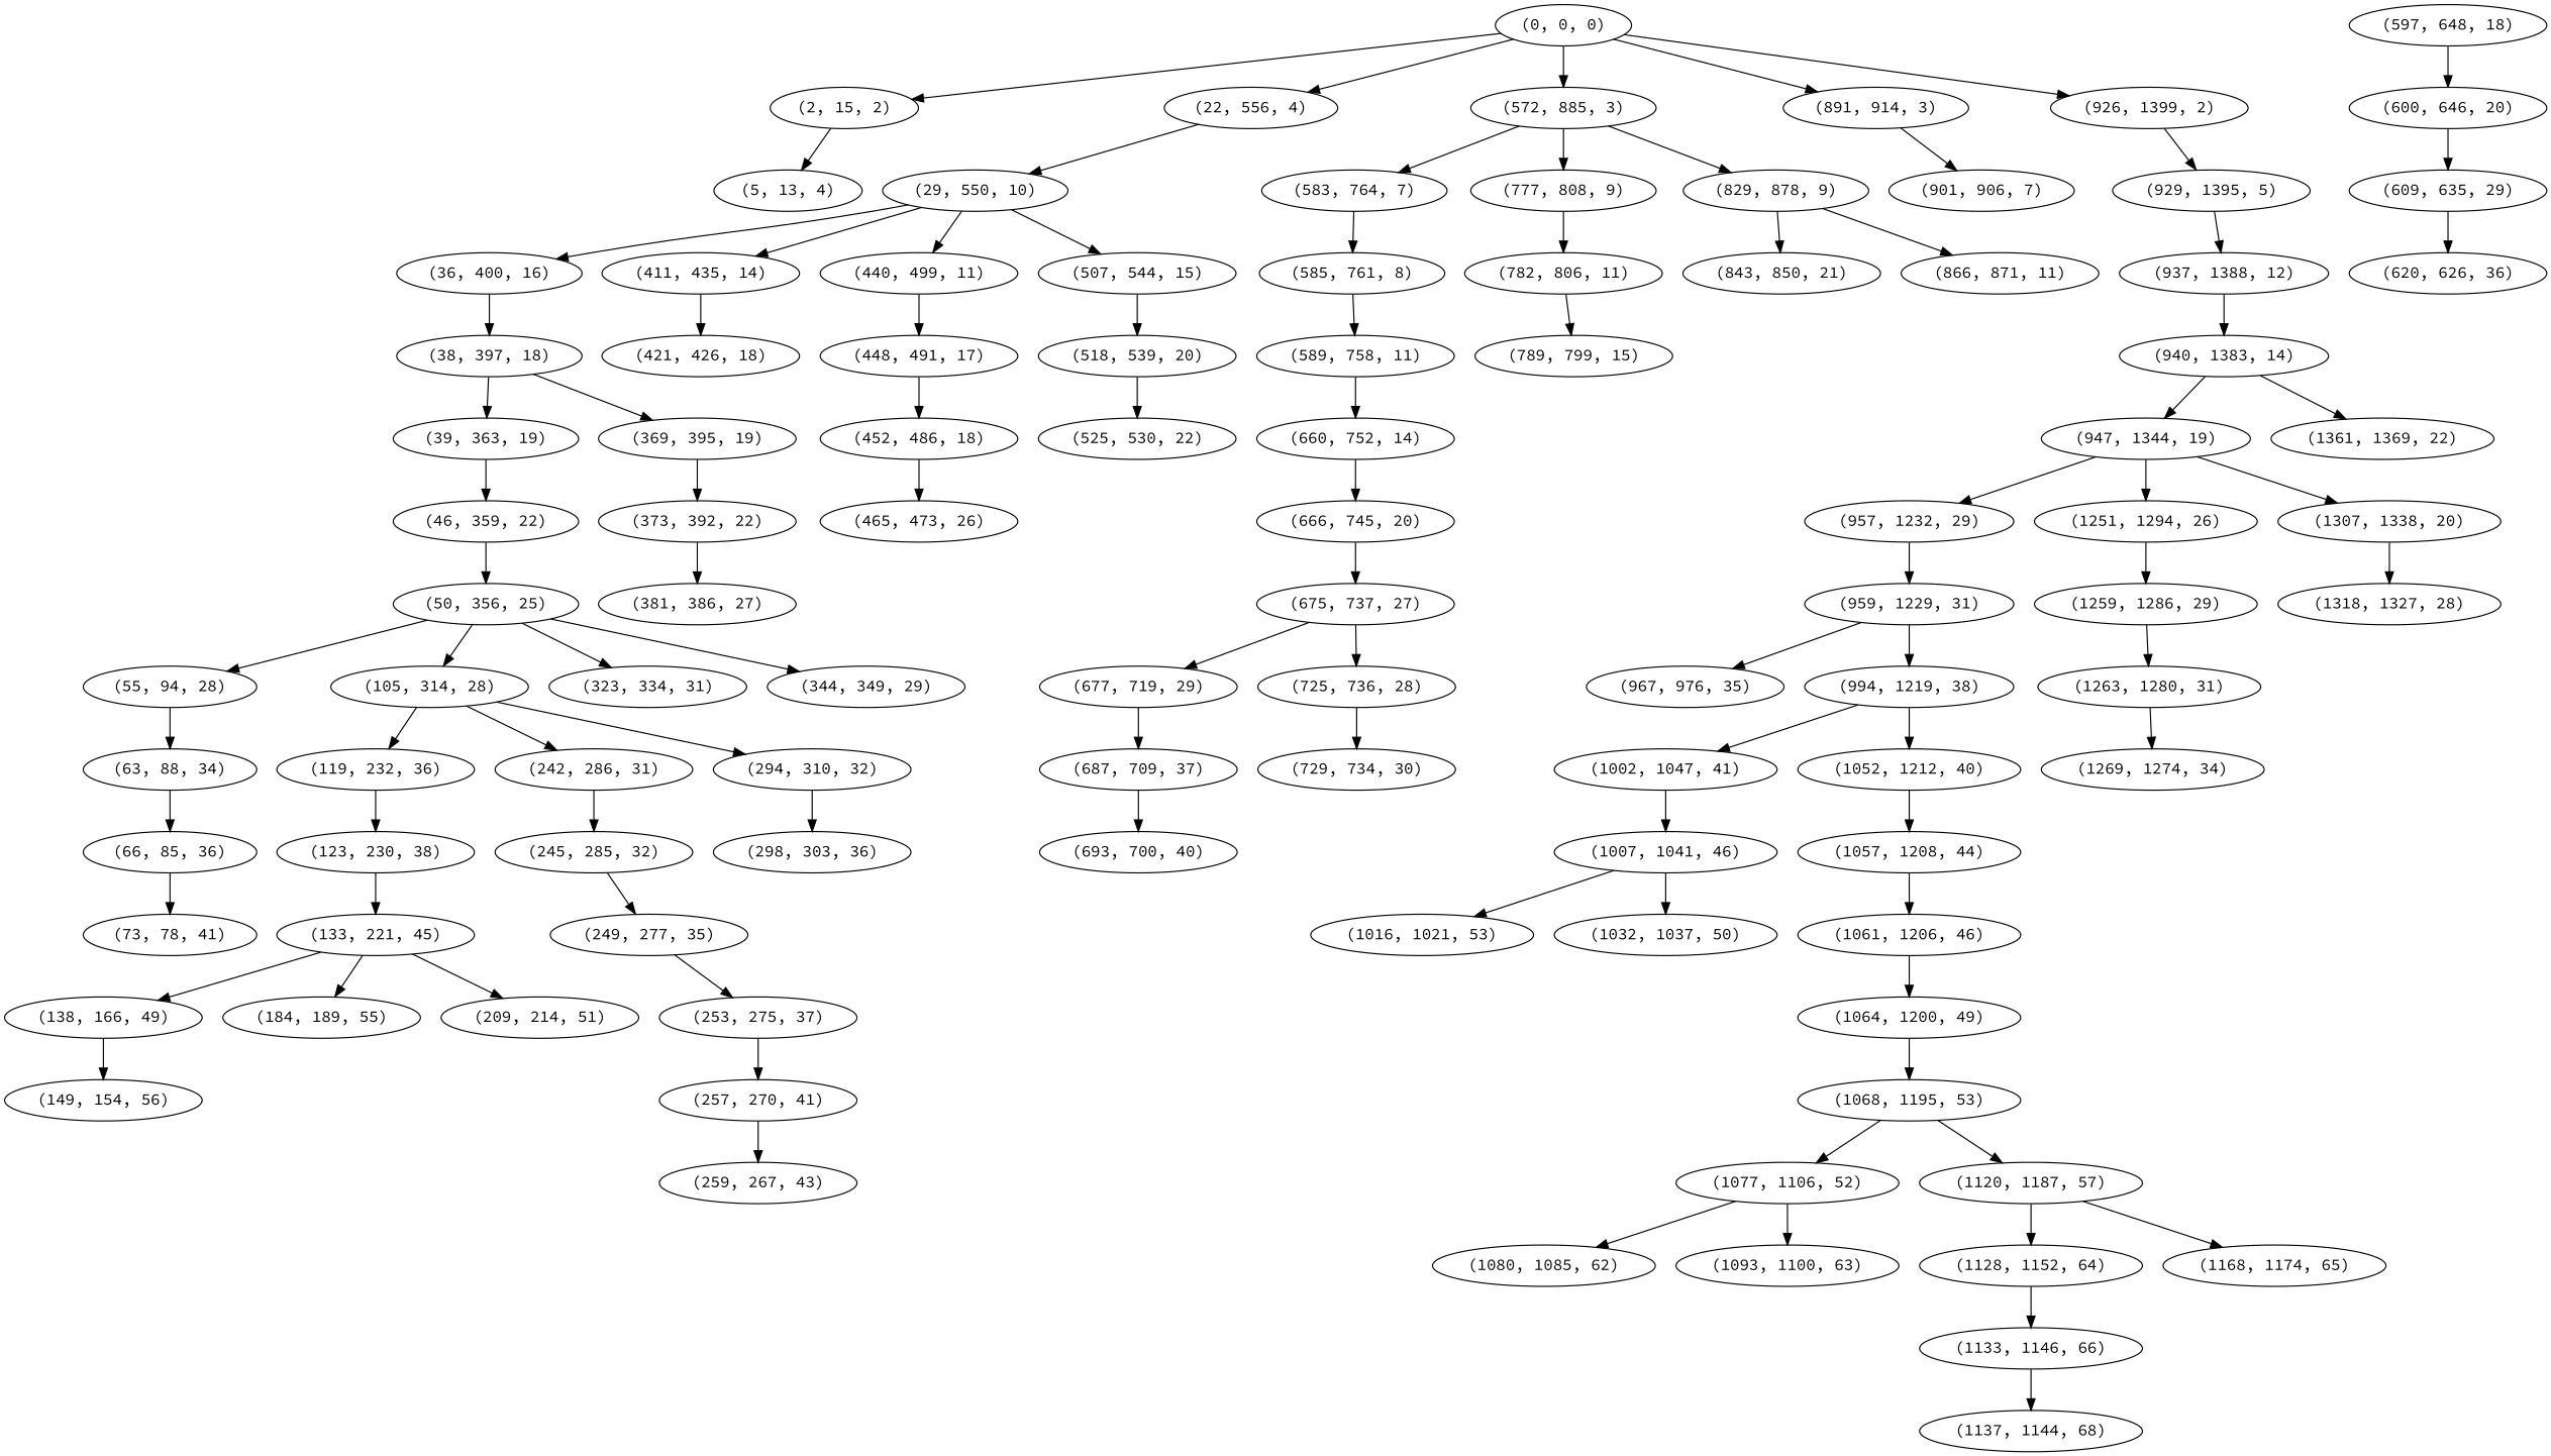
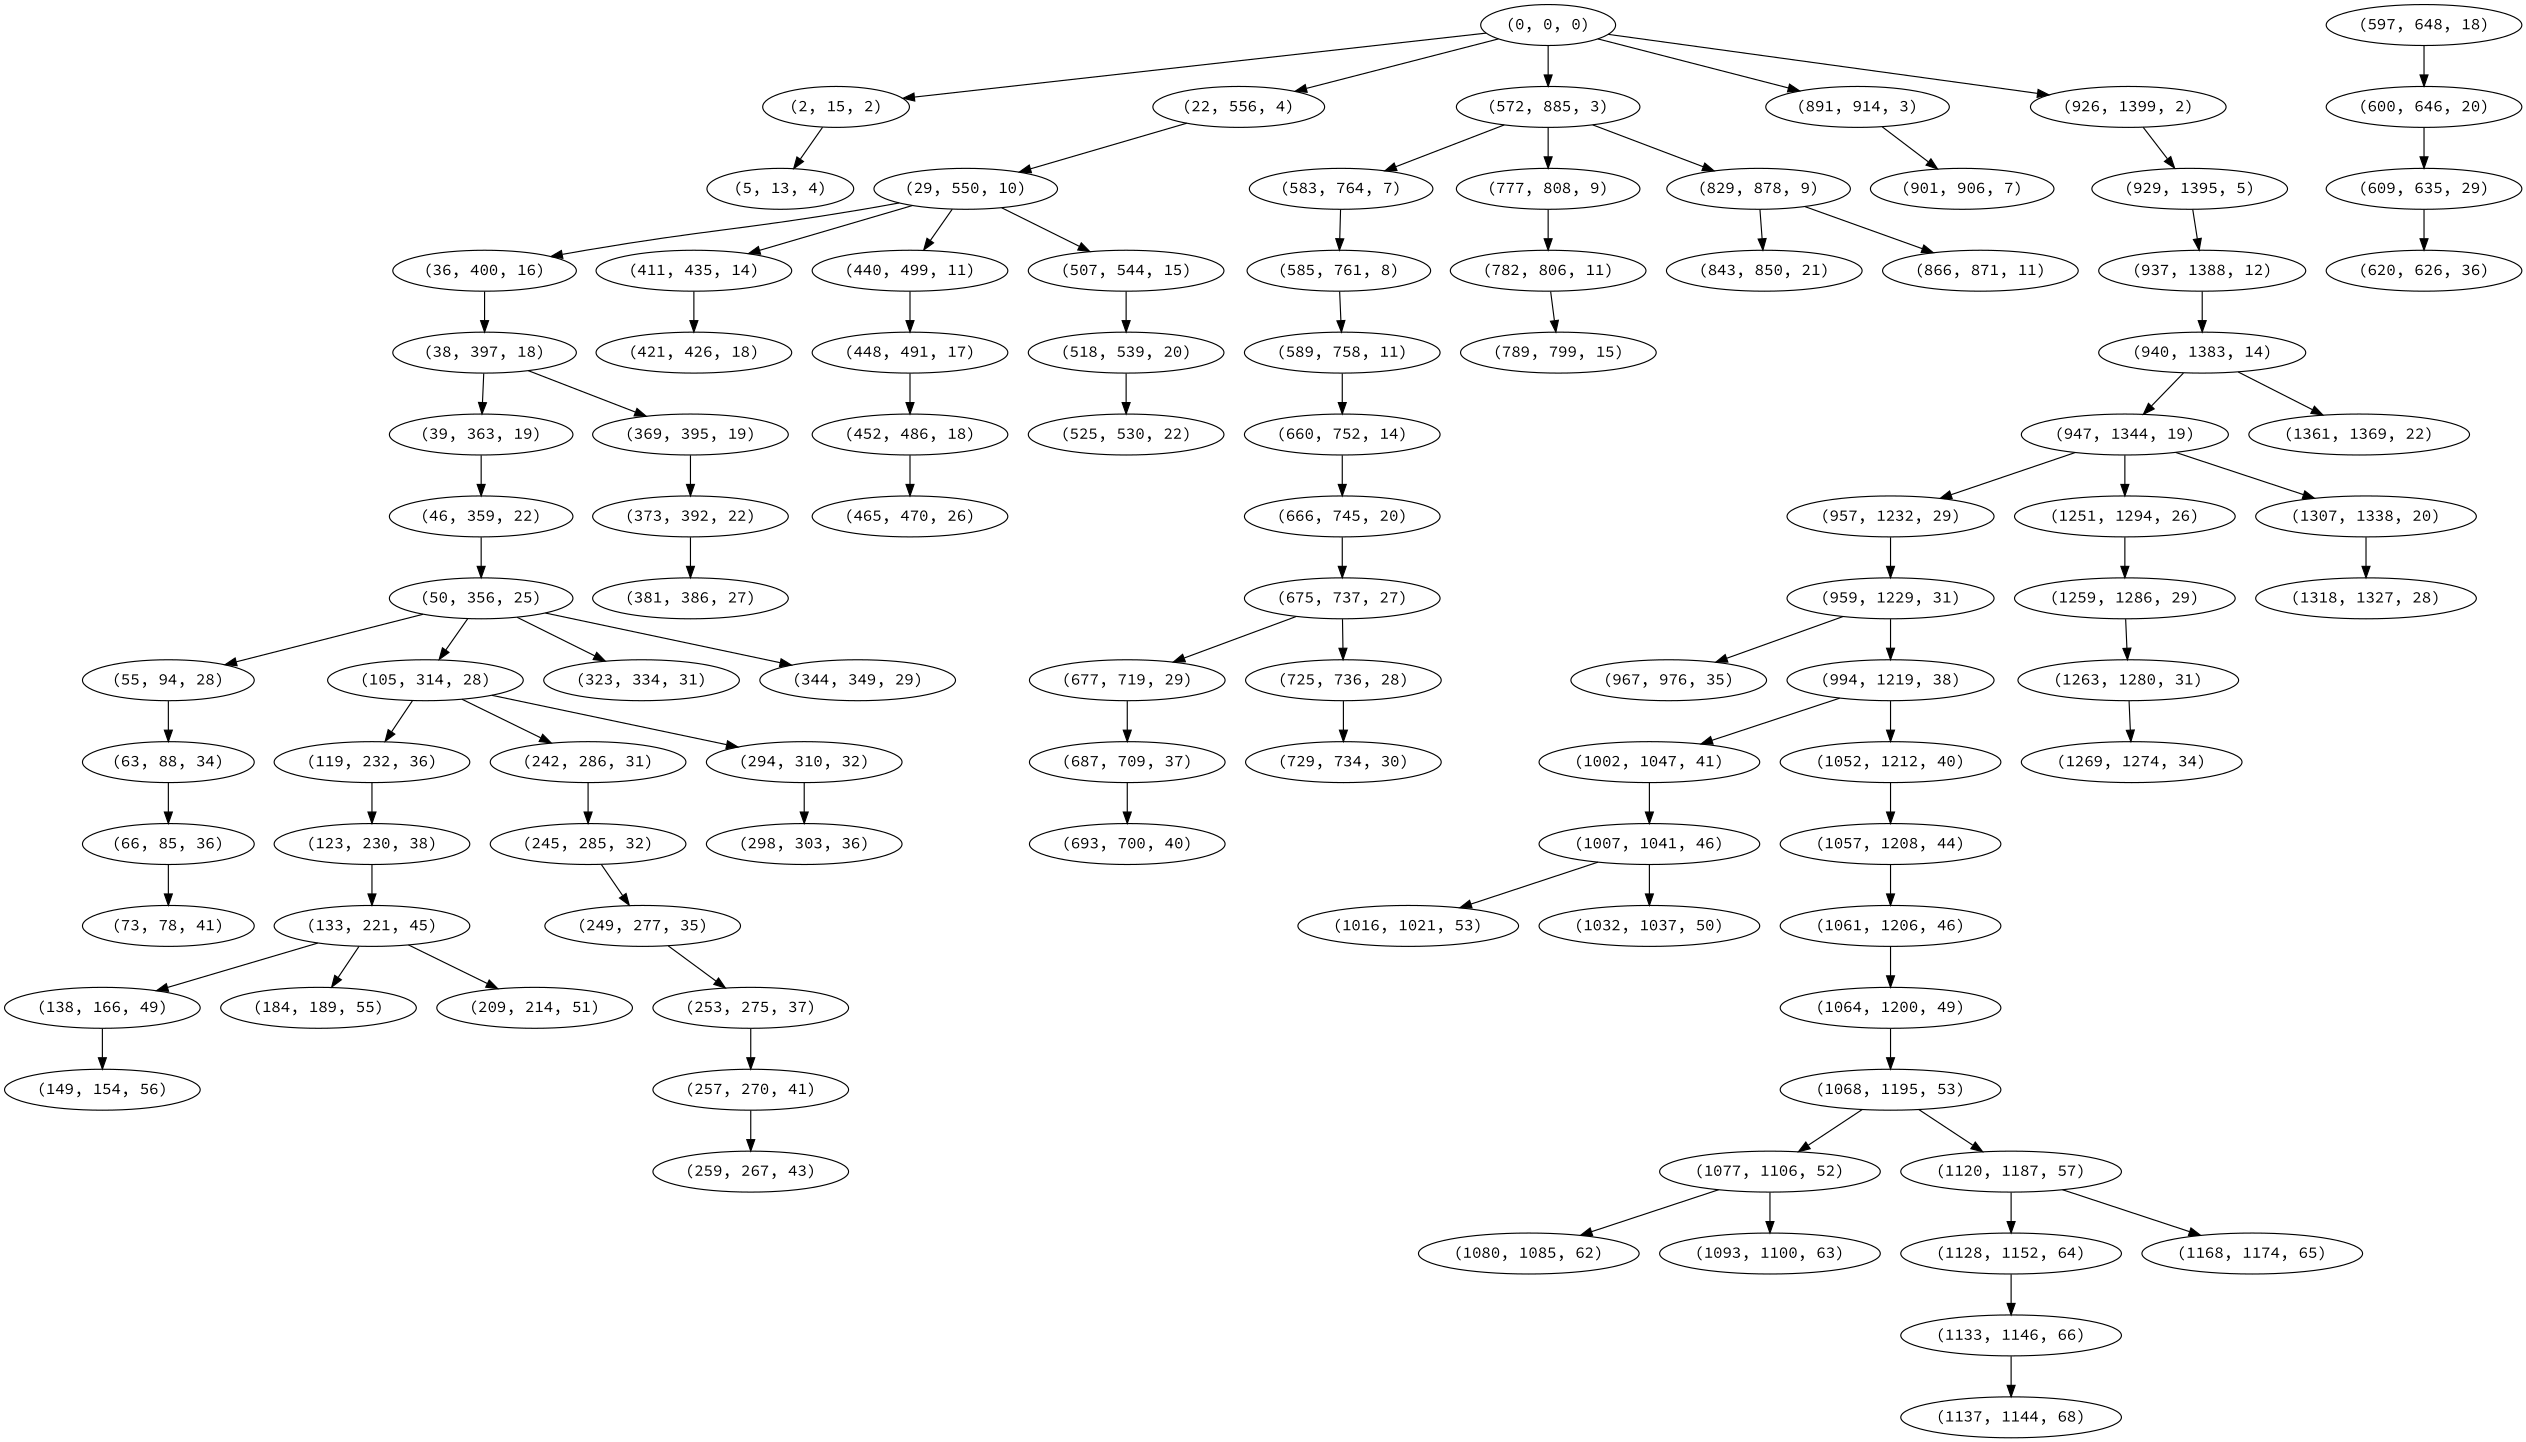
  digraph {
    fontname="Source Code Pro"
    node [fontname="Source Code Pro"]
    edge [fontname="Source Code Pro"]
    "(0, 0, 0)"
    "(2, 15, 2)"
    "(22, 556, 4)"
    "(572, 885, 3)"
    "(891, 914, 3)"
    "(926, 1399, 2)"
    "(5, 13, 4)"
    "(29, 550, 10)"
    "(583, 764, 7)"
    "(777, 808, 9)"
    "(829, 878, 9)"
    "(901, 906, 7)"
    "(929, 1395, 5)"
    "(36, 400, 16)"
    "(411, 435, 14)"
    "(440, 499, 11)"
    "(507, 544, 15)"
    "(38, 397, 18)"
    "(421, 426, 18)"
    "(448, 491, 17)"
    "(518, 539, 20)"
    "(39, 363, 19)"
    "(369, 395, 19)"
    "(46, 359, 22)"
    "(373, 392, 22)"
    "(50, 356, 25)"
    "(55, 94, 28)"
    "(105, 314, 28)"
    "(323, 334, 31)"
    "(344, 349, 29)"
    "(63, 88, 34)"
    "(119, 232, 36)"
    "(242, 286, 31)"
    "(294, 310, 32)"
    "(66, 85, 36)"
    "(73, 78, 41)"
    "(123, 230, 38)"
    "(245, 285, 32)"
    "(298, 303, 36)"
    "(133, 221, 45)"
    "(138, 166, 49)"
    "(184, 189, 55)"
    "(209, 214, 51)"
    "(149, 154, 56)"
    "(249, 277, 35)"
    "(253, 275, 37)"
    "(257, 270, 41)"
    "(259, 267, 43)"
    "(381, 386, 27)"
    "(452, 486, 18)"
-   "(465, 473, 26)"
+   "(465, 473, 26)" [label="(465, 470, 26)"]
    "(525, 530, 22)"
    "(585, 761, 8)"
    "(782, 806, 11)"
    "(843, 850, 21)"
    "(866, 871, 11)"
    "(589, 758, 11)"
    "(660, 752, 14)"
    "(597, 648, 18)"
    "(600, 646, 20)"
    "(666, 745, 20)"
    "(609, 635, 29)"
    "(620, 626, 36)"
    "(675, 737, 27)"
    "(677, 719, 29)"
    "(725, 736, 28)"
    "(687, 709, 37)"
    "(729, 734, 30)"
    "(693, 700, 40)"
    "(789, 799, 15)"
    "(937, 1388, 12)"
    "(940, 1383, 14)"
    "(947, 1344, 19)"
    "(1361, 1369, 22)"
    "(957, 1232, 29)"
    "(1251, 1294, 26)"
    "(1307, 1338, 20)"
    "(959, 1229, 31)"
    "(1259, 1286, 29)"
    "(1318, 1327, 28)"
    "(967, 976, 35)"
    "(994, 1219, 38)"
    "(1002, 1047, 41)"
    "(1052, 1212, 40)"
    "(1007, 1041, 46)"
    "(1057, 1208, 44)"
    "(1016, 1021, 53)"
    "(1032, 1037, 50)"
    "(1061, 1206, 46)"
    "(1064, 1200, 49)"
    "(1068, 1195, 53)"
    n92 [label="(1077, 1106, 52)"]
    "(1120, 1187, 57)"
    "(1080, 1085, 62)"
    "(1093, 1100, 63)"
    "(1128, 1152, 64)"
    "(1168, 1174, 65)"
    "(1133, 1146, 66)"
    "(1137, 1144, 68)"
    "(1263, 1280, 31)"
    "(1269, 1274, 34)"
    "(0, 0, 0)" -> "(2, 15, 2)"
    "(0, 0, 0)" -> "(22, 556, 4)"
    "(0, 0, 0)" -> "(572, 885, 3)"
    "(0, 0, 0)" -> "(891, 914, 3)"
    "(0, 0, 0)" -> "(926, 1399, 2)"
    "(2, 15, 2)" -> "(5, 13, 4)"
    "(22, 556, 4)" -> "(29, 550, 10)"
    "(572, 885, 3)" -> "(583, 764, 7)"
    "(572, 885, 3)" -> "(777, 808, 9)"
    "(572, 885, 3)" -> "(829, 878, 9)"
    "(891, 914, 3)" -> "(901, 906, 7)"
    "(926, 1399, 2)" -> "(929, 1395, 5)"
    "(29, 550, 10)" -> "(36, 400, 16)"
    "(29, 550, 10)" -> "(411, 435, 14)"
    "(29, 550, 10)" -> "(440, 499, 11)"
    "(29, 550, 10)" -> "(507, 544, 15)"
    "(583, 764, 7)" -> "(585, 761, 8)"
    "(777, 808, 9)" -> "(782, 806, 11)"
    "(829, 878, 9)" -> "(843, 850, 21)"
    "(829, 878, 9)" -> "(866, 871, 11)"
    "(929, 1395, 5)" -> "(937, 1388, 12)"
    "(36, 400, 16)" -> "(38, 397, 18)"
    "(411, 435, 14)" -> "(421, 426, 18)"
    "(440, 499, 11)" -> "(448, 491, 17)"
    "(507, 544, 15)" -> "(518, 539, 20)"
    "(38, 397, 18)" -> "(39, 363, 19)"
    "(38, 397, 18)" -> "(369, 395, 19)"
    "(448, 491, 17)" -> "(452, 486, 18)"
    "(518, 539, 20)" -> "(525, 530, 22)"
    "(39, 363, 19)" -> "(46, 359, 22)"
    "(369, 395, 19)" -> "(373, 392, 22)"
    "(46, 359, 22)" -> "(50, 356, 25)"
    "(373, 392, 22)" -> "(381, 386, 27)"
    "(50, 356, 25)" -> "(55, 94, 28)"
    "(50, 356, 25)" -> "(105, 314, 28)"
    "(50, 356, 25)" -> "(323, 334, 31)"
    "(50, 356, 25)" -> "(344, 349, 29)"
    "(55, 94, 28)" -> "(63, 88, 34)"
    "(105, 314, 28)" -> "(119, 232, 36)"
    "(105, 314, 28)" -> "(242, 286, 31)"
    "(105, 314, 28)" -> "(294, 310, 32)"
    "(63, 88, 34)" -> "(66, 85, 36)"
    "(119, 232, 36)" -> "(123, 230, 38)"
    "(242, 286, 31)" -> "(245, 285, 32)"
    "(294, 310, 32)" -> "(298, 303, 36)"
    "(66, 85, 36)" -> "(73, 78, 41)"
    "(123, 230, 38)" -> "(133, 221, 45)"
    "(245, 285, 32)" -> "(249, 277, 35)"
    "(133, 221, 45)" -> "(138, 166, 49)"
    "(133, 221, 45)" -> "(184, 189, 55)"
    "(133, 221, 45)" -> "(209, 214, 51)"
    "(138, 166, 49)" -> "(149, 154, 56)"
    "(249, 277, 35)" -> "(253, 275, 37)"
    "(253, 275, 37)" -> "(257, 270, 41)"
    "(257, 270, 41)" -> "(259, 267, 43)"
    "(452, 486, 18)" -> "(465, 473, 26)"
    "(585, 761, 8)" -> "(589, 758, 11)"
    "(782, 806, 11)" -> "(789, 799, 15)"
    "(589, 758, 11)" -> "(660, 752, 14)"
    "(660, 752, 14)" -> "(666, 745, 20)"
    "(597, 648, 18)" -> "(600, 646, 20)"
    "(600, 646, 20)" -> "(609, 635, 29)"
    "(666, 745, 20)" -> "(675, 737, 27)"
    "(609, 635, 29)" -> "(620, 626, 36)"
    "(675, 737, 27)" -> "(677, 719, 29)"
    "(675, 737, 27)" -> "(725, 736, 28)"
    "(677, 719, 29)" -> "(687, 709, 37)"
    "(725, 736, 28)" -> "(729, 734, 30)"
    "(687, 709, 37)" -> "(693, 700, 40)"
    "(937, 1388, 12)" -> "(940, 1383, 14)"
    "(940, 1383, 14)" -> "(947, 1344, 19)"
    "(940, 1383, 14)" -> "(1361, 1369, 22)"
    "(947, 1344, 19)" -> "(957, 1232, 29)"
    "(947, 1344, 19)" -> "(1251, 1294, 26)"
    "(947, 1344, 19)" -> "(1307, 1338, 20)"
    "(957, 1232, 29)" -> "(959, 1229, 31)"
    "(1251, 1294, 26)" -> "(1259, 1286, 29)"
    "(1307, 1338, 20)" -> "(1318, 1327, 28)"
    "(959, 1229, 31)" -> "(967, 976, 35)"
    "(959, 1229, 31)" -> "(994, 1219, 38)"
    "(1259, 1286, 29)" -> "(1263, 1280, 31)"
    "(994, 1219, 38)" -> "(1002, 1047, 41)"
    "(994, 1219, 38)" -> "(1052, 1212, 40)"
    "(1002, 1047, 41)" -> "(1007, 1041, 46)"
    "(1052, 1212, 40)" -> "(1057, 1208, 44)"
    "(1007, 1041, 46)" -> "(1016, 1021, 53)"
    "(1007, 1041, 46)" -> "(1032, 1037, 50)"
    "(1057, 1208, 44)" -> "(1061, 1206, 46)"
    "(1061, 1206, 46)" -> "(1064, 1200, 49)"
    "(1064, 1200, 49)" -> "(1068, 1195, 53)"
    "(1068, 1195, 53)" -> n92
    "(1068, 1195, 53)" -> "(1120, 1187, 57)"
    n92 -> "(1080, 1085, 62)"
    n92 -> "(1093, 1100, 63)"
    "(1120, 1187, 57)" -> "(1128, 1152, 64)"
    "(1120, 1187, 57)" -> "(1168, 1174, 65)"
    "(1128, 1152, 64)" -> "(1133, 1146, 66)"
    "(1133, 1146, 66)" -> "(1137, 1144, 68)"
    "(1263, 1280, 31)" -> "(1269, 1274, 34)"
  }
